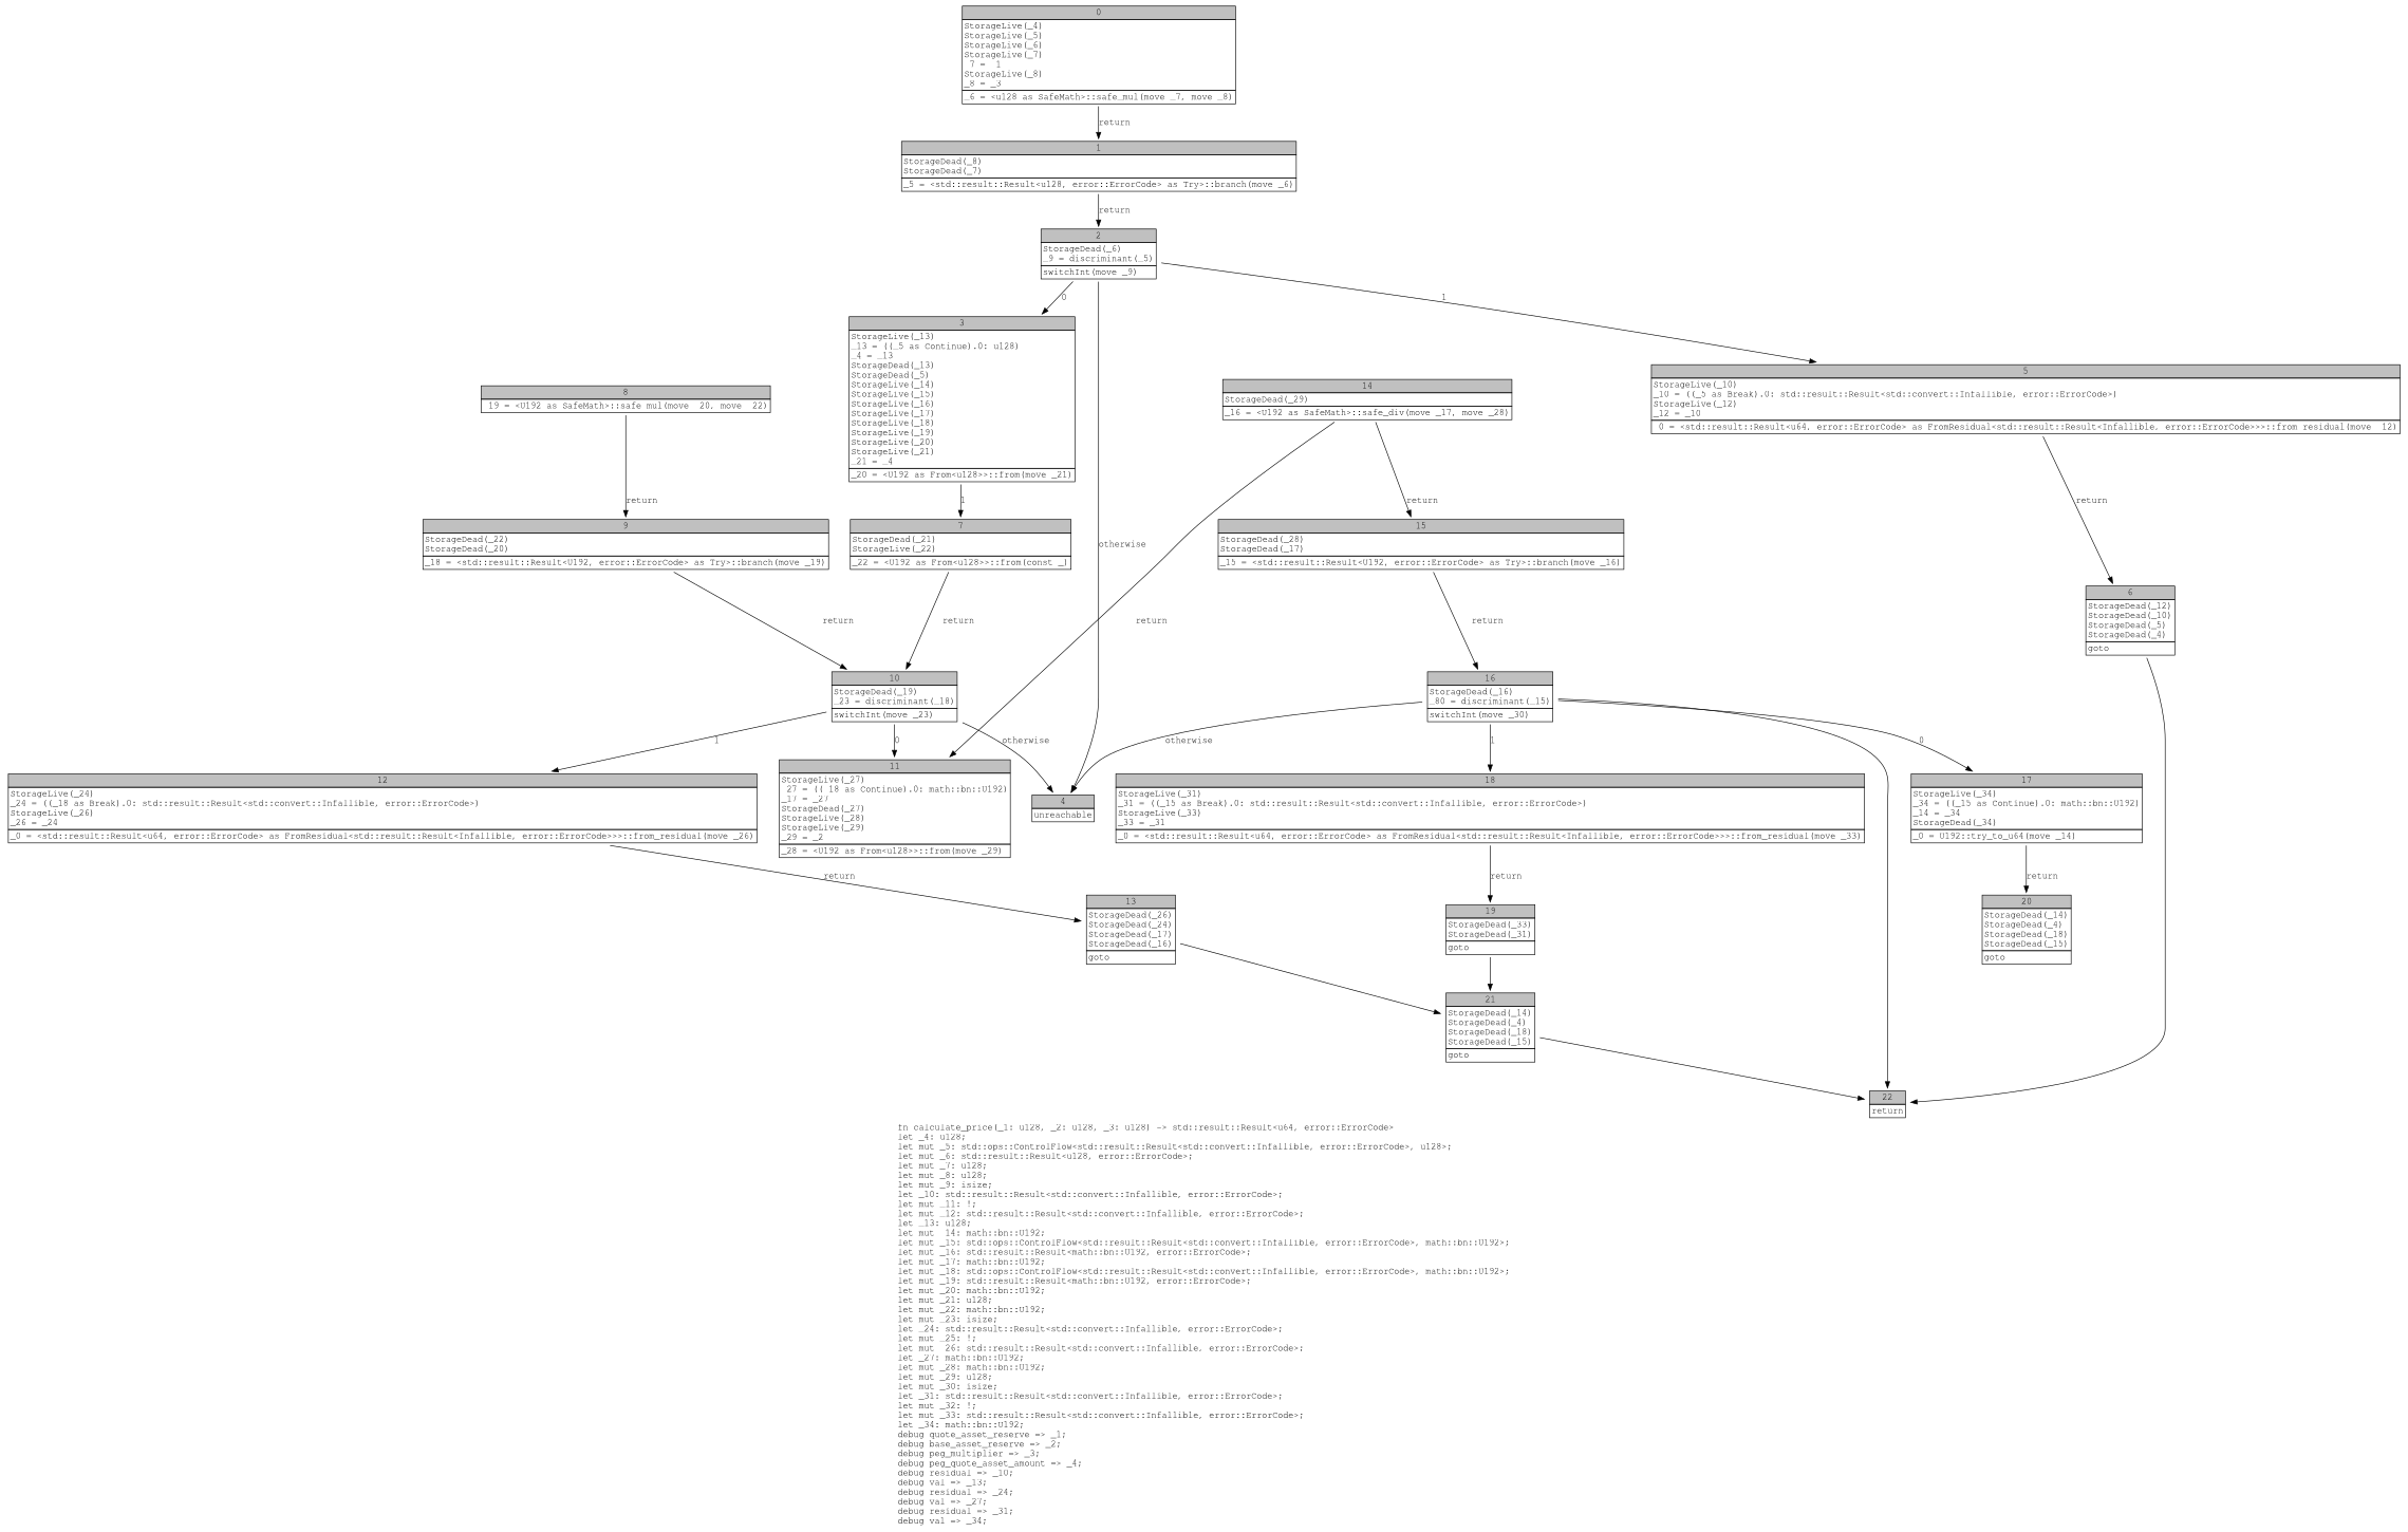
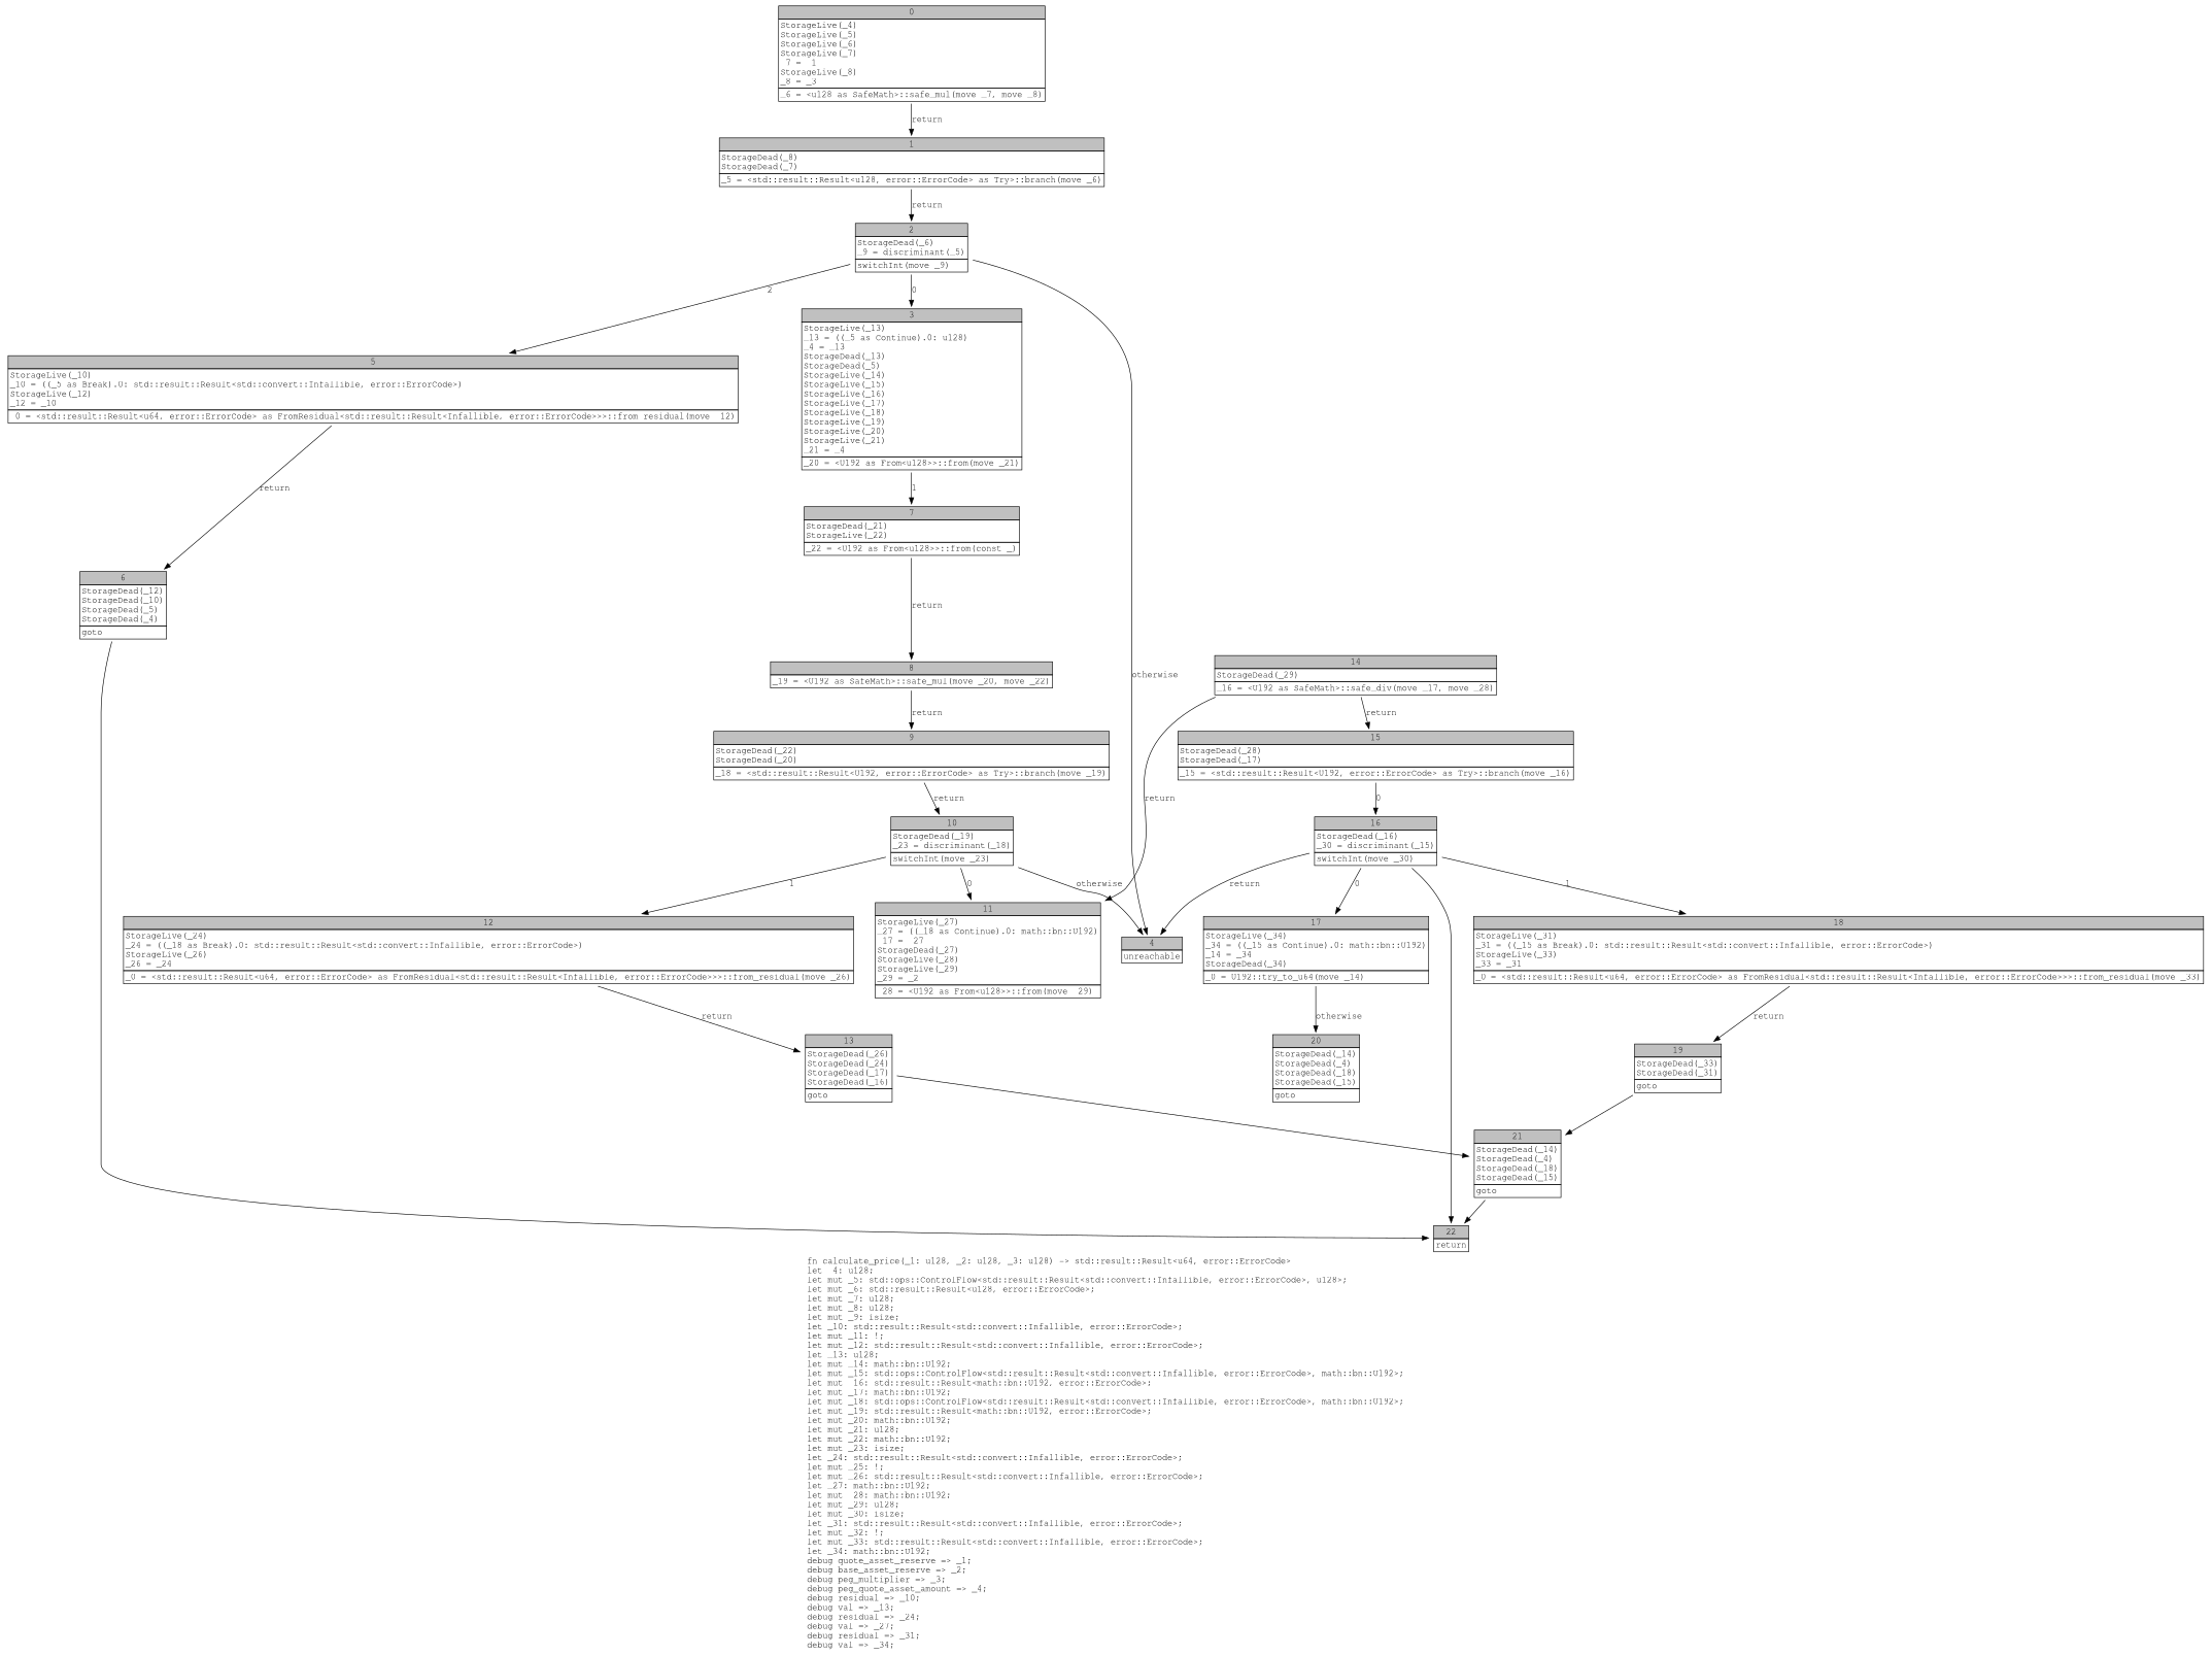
  digraph {
    fontname="Courier, monospace"
    label=<fn calculate_price(_1: u128, _2: u128, _3: u128) -&gt; std::result::Result&lt;u64, error::ErrorCode&gt;<br align="left"/>let _4: u128;<br align="left"/>let mut _5: std::ops::ControlFlow&lt;std::result::Result&lt;std::convert::Infallible, error::ErrorCode&gt;, u128&gt;;<br align="left"/>let mut _6: std::result::Result&lt;u128, error::ErrorCode&gt;;<br align="left"/>let mut _7: u128;<br align="left"/>let mut _8: u128;<br align="left"/>let mut _9: isize;<br align="left"/>let _10: std::result::Result&lt;std::convert::Infallible, error::ErrorCode&gt;;<br align="left"/>let mut _11: !;<br align="left"/>let mut _12: std::result::Result&lt;std::convert::Infallible, error::ErrorCode&gt;;<br align="left"/>let _13: u128;<br align="left"/>let mut _14: math::bn::U192;<br align="left"/>let mut _15: std::ops::ControlFlow&lt;std::result::Result&lt;std::convert::Infallible, error::ErrorCode&gt;, math::bn::U192&gt;;<br align="left"/>let mut _16: std::result::Result&lt;math::bn::U192, error::ErrorCode&gt;;<br align="left"/>let mut _17: math::bn::U192;<br align="left"/>let mut _18: std::ops::ControlFlow&lt;std::result::Result&lt;std::convert::Infallible, error::ErrorCode&gt;, math::bn::U192&gt;;<br align="left"/>let mut _19: std::result::Result&lt;math::bn::U192, error::ErrorCode&gt;;<br align="left"/>let mut _20: math::bn::U192;<br align="left"/>let mut _21: u128;<br align="left"/>let mut _22: math::bn::U192;<br align="left"/>let mut _23: isize;<br align="left"/>let _24: std::result::Result&lt;std::convert::Infallible, error::ErrorCode&gt;;<br align="left"/>let mut _25: !;<br align="left"/>let mut _26: std::result::Result&lt;std::convert::Infallible, error::ErrorCode&gt;;<br align="left"/>let _27: math::bn::U192;<br align="left"/>let mut _28: math::bn::U192;<br align="left"/>let mut _29: u128;<br align="left"/>let mut _30: isize;<br align="left"/>let _31: std::result::Result&lt;std::convert::Infallible, error::ErrorCode&gt;;<br align="left"/>let mut _32: !;<br align="left"/>let mut _33: std::result::Result&lt;std::convert::Infallible, error::ErrorCode&gt;;<br align="left"/>let _34: math::bn::U192;<br align="left"/>debug quote_asset_reserve =&gt; _1;<br align="left"/>debug base_asset_reserve =&gt; _2;<br align="left"/>debug peg_multiplier =&gt; _3;<br align="left"/>debug peg_quote_asset_amount =&gt; _4;<br align="left"/>debug residual =&gt; _10;<br align="left"/>debug val =&gt; _13;<br align="left"/>debug residual =&gt; _24;<br align="left"/>debug val =&gt; _27;<br align="left"/>debug residual =&gt; _31;<br align="left"/>debug val =&gt; _34;<br align="left"/>>
    node [fontname="Courier, monospace" shape=none]
    edge [fontname="Courier, monospace"]
    n1 [label=<<table border="0" cellborder="1" cellspacing="0"><tr><td bgcolor="gray" align="center" colspan="1">0</td></tr><tr><td align="left" balign="left">StorageLive(_4)<br/>StorageLive(_5)<br/>StorageLive(_6)<br/>StorageLive(_7)<br/>_7 = _1<br/>StorageLive(_8)<br/>_8 = _3<br/></td></tr><tr><td align="left">_6 = &lt;u128 as SafeMath&gt;::safe_mul(move _7, move _8)</td></tr></table>>]
    n2 [label=<<table border="0" cellborder="1" cellspacing="0"><tr><td bgcolor="gray" align="center" colspan="1">1</td></tr><tr><td align="left" balign="left">StorageDead(_8)<br/>StorageDead(_7)<br/></td></tr><tr><td align="left">_5 = &lt;std::result::Result&lt;u128, error::ErrorCode&gt; as Try&gt;::branch(move _6)</td></tr></table>>]
    n3 [label=<<table border="0" cellborder="1" cellspacing="0"><tr><td bgcolor="gray" align="center" colspan="1">2</td></tr><tr><td align="left" balign="left">StorageDead(_6)<br/>_9 = discriminant(_5)<br/></td></tr><tr><td align="left">switchInt(move _9)</td></tr></table>>]
    n4 [label=<<table border="0" cellborder="1" cellspacing="0"><tr><td bgcolor="gray" align="center" colspan="1">3</td></tr><tr><td align="left" balign="left">StorageLive(_13)<br/>_13 = ((_5 as Continue).0: u128)<br/>_4 = _13<br/>StorageDead(_13)<br/>StorageDead(_5)<br/>StorageLive(_14)<br/>StorageLive(_15)<br/>StorageLive(_16)<br/>StorageLive(_17)<br/>StorageLive(_18)<br/>StorageLive(_19)<br/>StorageLive(_20)<br/>StorageLive(_21)<br/>_21 = _4<br/></td></tr><tr><td align="left">_20 = &lt;U192 as From&lt;u128&gt;&gt;::from(move _21)</td></tr></table>>]
    n5 [label=<<table border="0" cellborder="1" cellspacing="0"><tr><td bgcolor="gray" align="center" colspan="1">4</td></tr><tr><td align="left">unreachable</td></tr></table>>]
    n6 [label=<<table border="0" cellborder="1" cellspacing="0"><tr><td bgcolor="gray" align="center" colspan="1">5</td></tr><tr><td align="left" balign="left">StorageLive(_10)<br/>_10 = ((_5 as Break).0: std::result::Result&lt;std::convert::Infallible, error::ErrorCode&gt;)<br/>StorageLive(_12)<br/>_12 = _10<br/></td></tr><tr><td align="left">_0 = &lt;std::result::Result&lt;u64, error::ErrorCode&gt; as FromResidual&lt;std::result::Result&lt;Infallible, error::ErrorCode&gt;&gt;&gt;::from_residual(move _12)</td></tr></table>>]
    n7 [label=<<table border="0" cellborder="1" cellspacing="0"><tr><td bgcolor="gray" align="center" colspan="1">7</td></tr><tr><td align="left" balign="left">StorageDead(_21)<br/>StorageLive(_22)<br/></td></tr><tr><td align="left">_22 = &lt;U192 as From&lt;u128&gt;&gt;::from(const _)</td></tr></table>>]
    n8 [label=<<table border="0" cellborder="1" cellspacing="0"><tr><td bgcolor="gray" align="center" colspan="1">6</td></tr><tr><td align="left" balign="left">StorageDead(_12)<br/>StorageDead(_10)<br/>StorageDead(_5)<br/>StorageDead(_4)<br/></td></tr><tr><td align="left">goto</td></tr></table>>]
    n9 [label=<<table border="0" cellborder="1" cellspacing="0"><tr><td bgcolor="gray" align="center" colspan="1">8</td></tr><tr><td align="left">_19 = &lt;U192 as SafeMath&gt;::safe_mul(move _20, move _22)</td></tr></table>>]
    n10 [label=<<table border="0" cellborder="1" cellspacing="0"><tr><td bgcolor="gray" align="center" colspan="1">22</td></tr><tr><td align="left">return</td></tr></table>>]
    n11 [label=<<table border="0" cellborder="1" cellspacing="0"><tr><td bgcolor="gray" align="center" colspan="1">9</td></tr><tr><td align="left" balign="left">StorageDead(_22)<br/>StorageDead(_20)<br/></td></tr><tr><td align="left">_18 = &lt;std::result::Result&lt;U192, error::ErrorCode&gt; as Try&gt;::branch(move _19)</td></tr></table>>]
    n12 [label=<<table border="0" cellborder="1" cellspacing="0"><tr><td bgcolor="gray" align="center" colspan="1">10</td></tr><tr><td align="left" balign="left">StorageDead(_19)<br/>_23 = discriminant(_18)<br/></td></tr><tr><td align="left">switchInt(move _23)</td></tr></table>>]
    n13 [label=<<table border="0" cellborder="1" cellspacing="0"><tr><td bgcolor="gray" align="center" colspan="1">11</td></tr><tr><td align="left" balign="left">StorageLive(_27)<br/>_27 = ((_18 as Continue).0: math::bn::U192)<br/>_17 = _27<br/>StorageDead(_27)<br/>StorageLive(_28)<br/>StorageLive(_29)<br/>_29 = _2<br/></td></tr><tr><td align="left">_28 = &lt;U192 as From&lt;u128&gt;&gt;::from(move _29)</td></tr></table>>]
    n14 [label=<<table border="0" cellborder="1" cellspacing="0"><tr><td bgcolor="gray" align="center" colspan="1">12</td></tr><tr><td align="left" balign="left">StorageLive(_24)<br/>_24 = ((_18 as Break).0: std::result::Result&lt;std::convert::Infallible, error::ErrorCode&gt;)<br/>StorageLive(_26)<br/>_26 = _24<br/></td></tr><tr><td align="left">_0 = &lt;std::result::Result&lt;u64, error::ErrorCode&gt; as FromResidual&lt;std::result::Result&lt;Infallible, error::ErrorCode&gt;&gt;&gt;::from_residual(move _26)</td></tr></table>>]
    n15 [label=<<table border="0" cellborder="1" cellspacing="0"><tr><td bgcolor="gray" align="center" colspan="1">13</td></tr><tr><td align="left" balign="left">StorageDead(_26)<br/>StorageDead(_24)<br/>StorageDead(_17)<br/>StorageDead(_16)<br/></td></tr><tr><td align="left">goto</td></tr></table>>]
    n16 [label=<<table border="0" cellborder="1" cellspacing="0"><tr><td bgcolor="gray" align="center" colspan="1">14</td></tr><tr><td align="left" balign="left">StorageDead(_29)<br/></td></tr><tr><td align="left">_16 = &lt;U192 as SafeMath&gt;::safe_div(move _17, move _28)</td></tr></table>>]
    n17 [label=<<table border="0" cellborder="1" cellspacing="0"><tr><td bgcolor="gray" align="center" colspan="1">15</td></tr><tr><td align="left" balign="left">StorageDead(_28)<br/>StorageDead(_17)<br/></td></tr><tr><td align="left">_15 = &lt;std::result::Result&lt;U192, error::ErrorCode&gt; as Try&gt;::branch(move _16)</td></tr></table>>]
    n18 [label=<<table border="0" cellborder="1" cellspacing="0"><tr><td bgcolor="gray" align="center" colspan="1">21</td></tr><tr><td align="left" balign="left">StorageDead(_14)<br/>StorageDead(_4)<br/>StorageDead(_18)<br/>StorageDead(_15)<br/></td></tr><tr><td align="left">goto</td></tr></table>>]
-   n19 [label=<<table border="0" cellborder="1" cellspacing="0"><tr><td bgcolor="gray" align="center" colspan="1">16</td></tr><tr><td align="left" balign="left">StorageDead(_16)<br/>_80 = discriminant(_15)<br/></td></tr><tr><td align="left">switchInt(move _30)</td></tr></table>>]
+   n19 [label=<<table border="0" cellborder="1" cellspacing="0"><tr><td bgcolor="gray" align="center" colspan="1">16</td></tr><tr><td align="left" balign="left">StorageDead(_16)<br/>_30 = discriminant(_15)<br/></td></tr><tr><td align="left">switchInt(move _30)</td></tr></table>>]
    n20 [label=<<table border="0" cellborder="1" cellspacing="0"><tr><td bgcolor="gray" align="center" colspan="1">17</td></tr><tr><td align="left" balign="left">StorageLive(_34)<br/>_34 = ((_15 as Continue).0: math::bn::U192)<br/>_14 = _34<br/>StorageDead(_34)<br/></td></tr><tr><td align="left">_0 = U192::try_to_u64(move _14)</td></tr></table>>]
    n21 [label=<<table border="0" cellborder="1" cellspacing="0"><tr><td bgcolor="gray" align="center" colspan="1">18</td></tr><tr><td align="left" balign="left">StorageLive(_31)<br/>_31 = ((_15 as Break).0: std::result::Result&lt;std::convert::Infallible, error::ErrorCode&gt;)<br/>StorageLive(_33)<br/>_33 = _31<br/></td></tr><tr><td align="left">_0 = &lt;std::result::Result&lt;u64, error::ErrorCode&gt; as FromResidual&lt;std::result::Result&lt;Infallible, error::ErrorCode&gt;&gt;&gt;::from_residual(move _33)</td></tr></table>>]
    n22 [label=<<table border="0" cellborder="1" cellspacing="0"><tr><td bgcolor="gray" align="center" colspan="1">20</td></tr><tr><td align="left" balign="left">StorageDead(_14)<br/>StorageDead(_4)<br/>StorageDead(_18)<br/>StorageDead(_15)<br/></td></tr><tr><td align="left">goto</td></tr></table>>]
    n23 [label=<<table border="0" cellborder="1" cellspacing="0"><tr><td bgcolor="gray" align="center" colspan="1">19</td></tr><tr><td align="left" balign="left">StorageDead(_33)<br/>StorageDead(_31)<br/></td></tr><tr><td align="left">goto</td></tr></table>>]
    n1 -> n2 [label=return]
    n2 -> n3 [label=return]
    n3 -> n4 [label=0]
    n3 -> n5 [label=otherwise]
-   n3 -> n6 [label=1]
+   n3 -> n6 [label=2]
    n4 -> n7 [label=1]
    n6 -> n8 [label=return]
-   n7 -> n12 [label=return]
+   n7 -> n9 [label=return]
    n8 -> n10
    n9 -> n11 [label=return]
    n11 -> n12 [label=return]
    n12 -> n5 [label=otherwise]
    n12 -> n13 [label=0]
    n12 -> n14 [label=1]
    n14 -> n15 [label=return]
    n15 -> n18
    n16 -> n13 [label=return]
    n16 -> n17 [label=return]
-   n17 -> n19 [label=return]
+   n17 -> n19 [label=0]
    n18 -> n10
-   n19 -> n5 [label=otherwise]
+   n19 -> n5 [label=return]
    n19 -> n10
    n19 -> n20 [label=0]
    n19 -> n21 [label=1]
-   n20 -> n22 [label=return]
+   n20 -> n22 [label=otherwise]
    n21 -> n23 [label=return]
    n23 -> n18
  }
